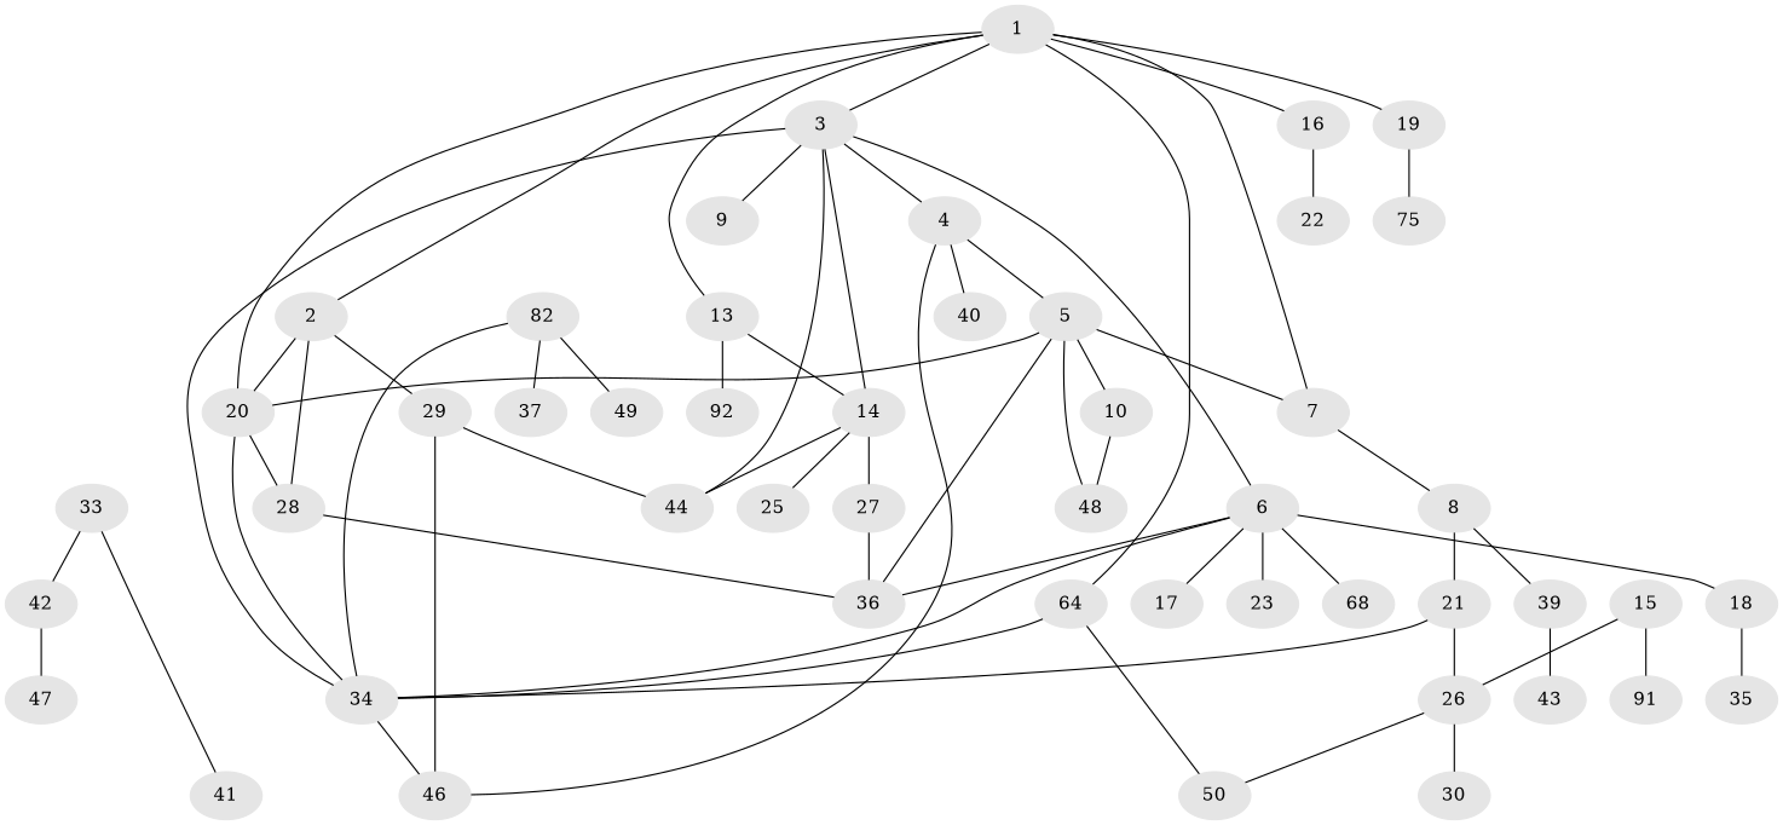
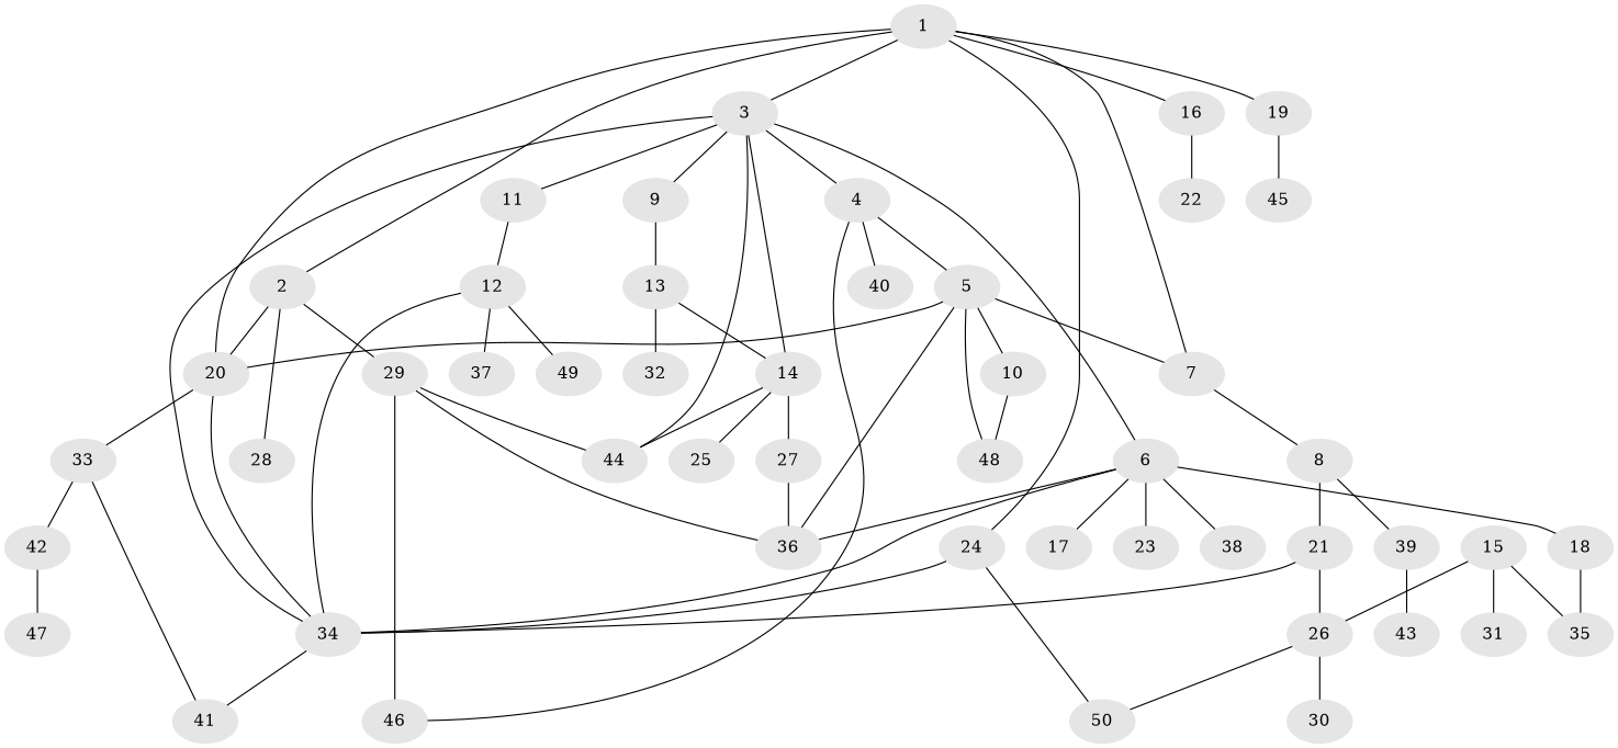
  graph {
    node [color=gray90 style=filled]
    1
    2
    3
    7
    16
    19
    20
-   24 [label=64]
+   24
    28
    29
    4
    6
    9
+   11
    14
    34
    44
    8
    22
-   45 [label=75]
+   45
    33
    50
    46
    36
    5
    40
    17
    18
    23
-   38 [label=68]
+   38
    13
-   12 [label=82]
+   12
    25
    27
    41
    10
    48
    35
    21
    39
    26
    43
-   32 [label=92]
+   32
    37
    49
    15
-   31 [label=91]
+   31
    30
    42
    47
    1 -- 2
    1 -- 3
    1 -- 7
    1 -- 16
    1 -- 19
    1 -- 20
    1 -- 24
    2 -- 20
    2 -- 28
    2 -- 29
    3 -- 4
    3 -- 6
    3 -- 9
+   3 -- 11
    3 -- 14
    3 -- 34
    3 -- 44
    7 -- 8
    16 -- 22
    19 -- 45
    20 -- 34
-   20 -- 28
+   20 -- 33
    24 -- 34
    24 -- 50
    29 -- 44
    29 -- 46
-   28 -- 36
+   29 -- 36
    4 -- 46
    4 -- 5
    4 -- 40
    6 -- 34
    6 -- 36
    6 -- 17
    6 -- 18
    6 -- 23
    6 -- 38
-   1 -- 13
+   9 -- 13
+   11 -- 12
    14 -- 44
    14 -- 25
    14 -- 27
-   34 -- 46
+   34 -- 41
    8 -- 21
    8 -- 39
    33 -- 41
    33 -- 42
    5 -- 7
    5 -- 20
    5 -- 36
    5 -- 10
    5 -- 48
    18 -- 35
    13 -- 14
    13 -- 32
    12 -- 34
    12 -- 37
    12 -- 49
    27 -- 36
    10 -- 48
    21 -- 34
    21 -- 26
    39 -- 43
    26 -- 50
    26 -- 30
+   15 -- 35
    15 -- 26
    15 -- 31
    42 -- 47
  }
